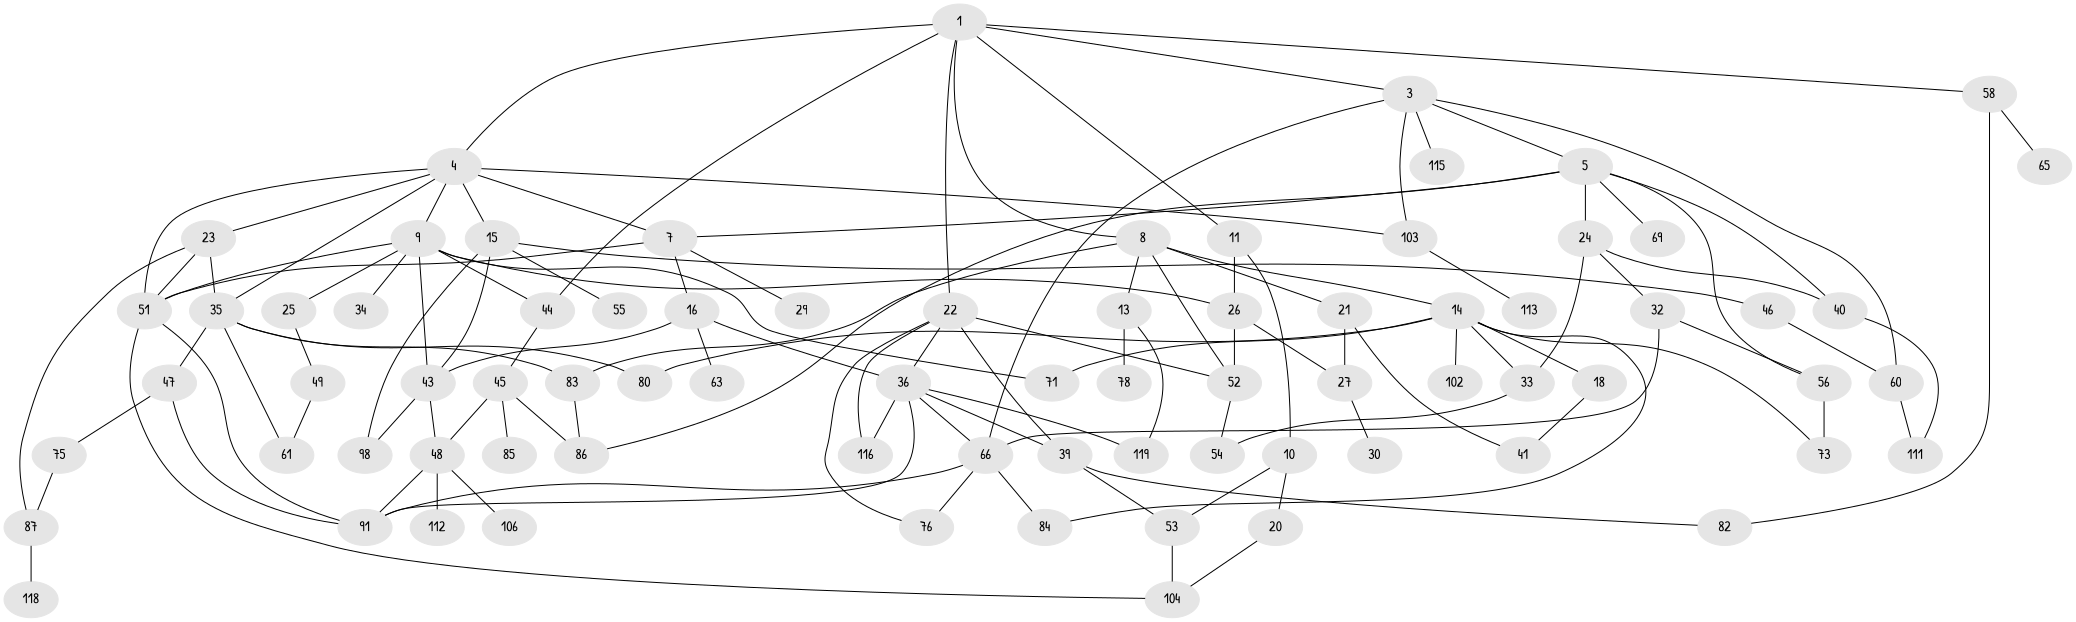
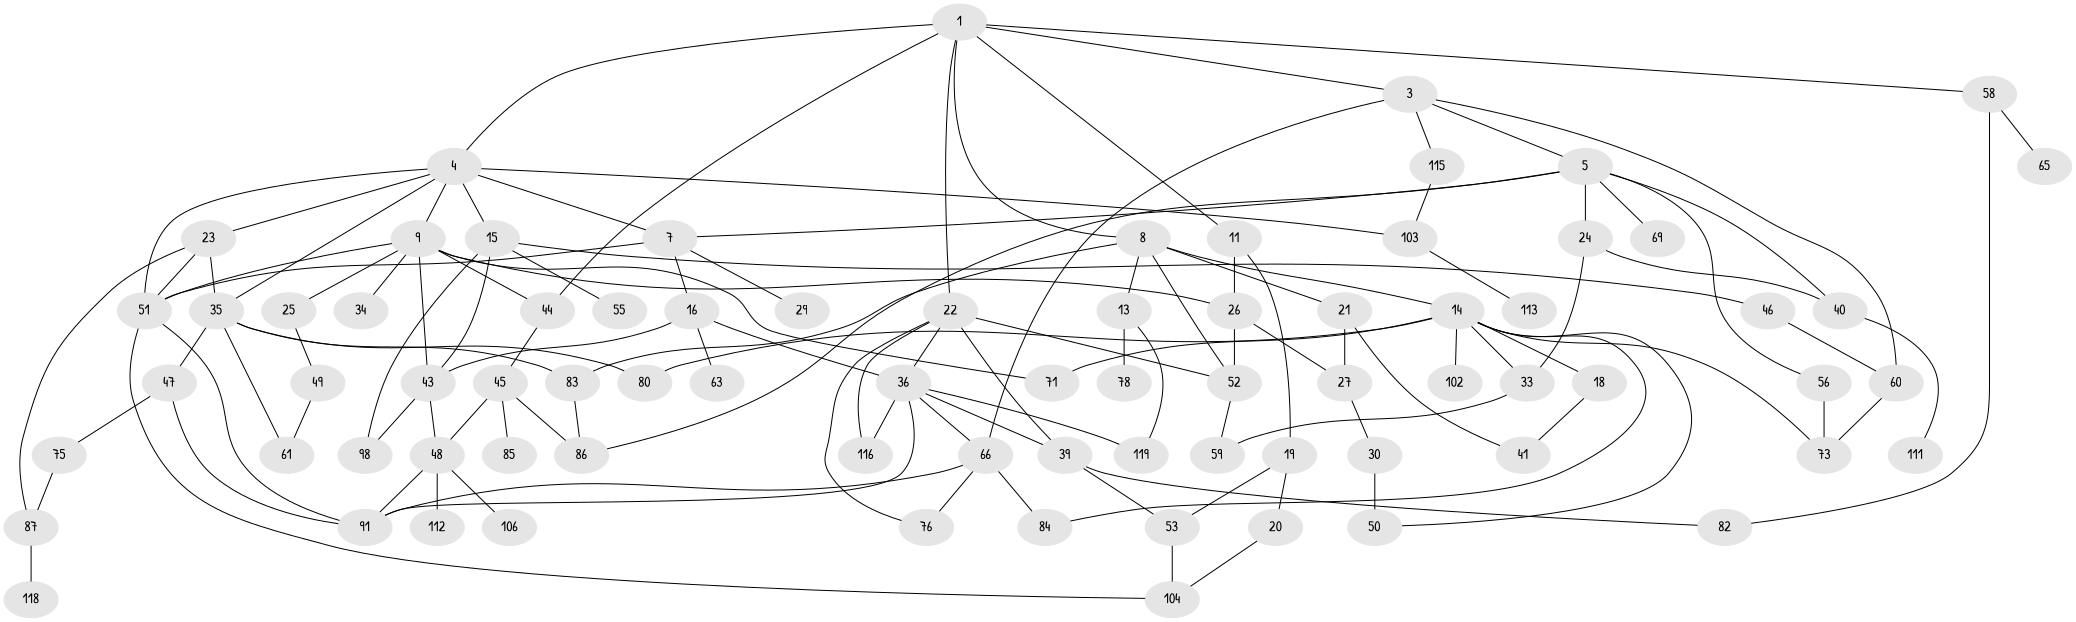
  graph {
    fontname="Patrick Hand"
    node [color=gray90 fontname="Patrick Hand" style=filled]
    edge [fontname="Patrick Hand"]
    1 [super="+2"]
    3 [super="+79"]
    4 [super="+6"]
    8 [super="+12"]
    11 [super="+38"]
    22 [super="+42"]
    44
    58 [super="+62"]
    5 [super="+37"]
    60 [super="+64"]
    66 [super="+90"]
    103
    115
    7 [super="+89"]
    9 [super="+10"]
    15 [super="+17"]
    23 [super="+70"]
    35 [super="+74"]
    51 [super="+77"]
    13
    14 [super="+100"]
    21 [super="+28"]
    52 [super="+94"]
    83
    26 [super="+72"]
-   19 [label=10]
+   19
    36 [super="+54"]
    39 [super="+105"]
    76
    116
    45 [super="+99"]
    82 [super="+96"]
    65
    24 [super="+68"]
    40
    56 [super="+95"]
    69
    86 [super="+109"]
    111
    84
    91 [super="+97"]
    113
    16 [super="+31"]
    29
    25
    34
    43 [super="+93"]
    71 [super="+101"]
    46
    55
    98
    87 [super="+107"]
    80
    47
    61 [super="+92"]
    104 [super="+117"]
    33 [super="+67"]
-   32
    73
    63
    78
    119
    18
+   50 [super="+110"]
    102
    41 [super="+108"]
    27
-   59 [label=54]
+   59
    49
    48
    20 [super="+81"]
    53 [super="+114"]
    30
    118
    75
    106
    112
    85
    1 -- 3
    1 -- 4
    1 -- 8
    1 -- 11
    1 -- 22
    1 -- 44
    1 -- 58
    3 -- 5
    3 -- 60
    3 -- 66
-   3 -- 103
+   115 -- 103
    3 -- 115
    4 -- 103
    4 -- 7
    4 -- 9
    4 -- 15
    4 -- 23
    4 -- 35
    4 -- 51
    8 -- 13
    8 -- 14
    8 -- 21
    8 -- 52
    8 -- 83
    11 -- 26
    11 -- 19
    22 -- 52
    22 -- 36
    22 -- 39
    22 -- 76
    22 -- 116
    44 -- 45
    58 -- 82
    58 -- 65
    5 -- 7
    5 -- 24
    5 -- 40
    5 -- 56
    5 -- 69
    5 -- 86
-   60 -- 111
+   60 -- 73
    66 -- 76
    66 -- 84
    66 -- 91
    103 -- 113
    7 -- 51 [weight=2]
    7 -- 16
    7 -- 29
    9 -- 44
    9 -- 51
    9 -- 26
    9 -- 25
    9 -- 34
    9 -- 43
    9 -- 71
    15 -- 43
    15 -- 46
    15 -- 55
    15 -- 98
    23 -- 35
    23 -- 51
    23 -- 87
    35 -- 83
    35 -- 80
    35 -- 47
    35 -- 61
    51 -- 91
    51 -- 104
    13 -- 78
    13 -- 119
    14 -- 84
    14 -- 71
    14 -- 80
    14 -- 33
    14 -- 73
    14 -- 18
+   14 -- 50
    14 -- 102
    21 -- 41
    21 -- 27
    52 -- 59
    83 -- 86
    26 -- 52
    26 -- 27
    19 -- 20
    19 -- 53
    36 -- 66
    36 -- 39
    36 -- 116
    36 -- 91
    36 -- 119
    39 -- 82
    39 -- 53
    45 -- 86
    45 -- 48
    45 -- 85
    24 -- 40
    24 -- 33
-   24 -- 32
    40 -- 111
    56 -- 73
    16 -- 36
    16 -- 43
    16 -- 63
    25 -- 49
    43 -- 98
    43 -- 48
    46 -- 60
    87 -- 118
    47 -- 91
    47 -- 75
    33 -- 59
-   32 -- 66
-   32 -- 56
    18 -- 41
    27 -- 30
    49 -- 61
    48 -- 91
    48 -- 106
    48 -- 112
    20 -- 104
    53 -- 104
+   30 -- 50 [weight=2]
    75 -- 87
  }
